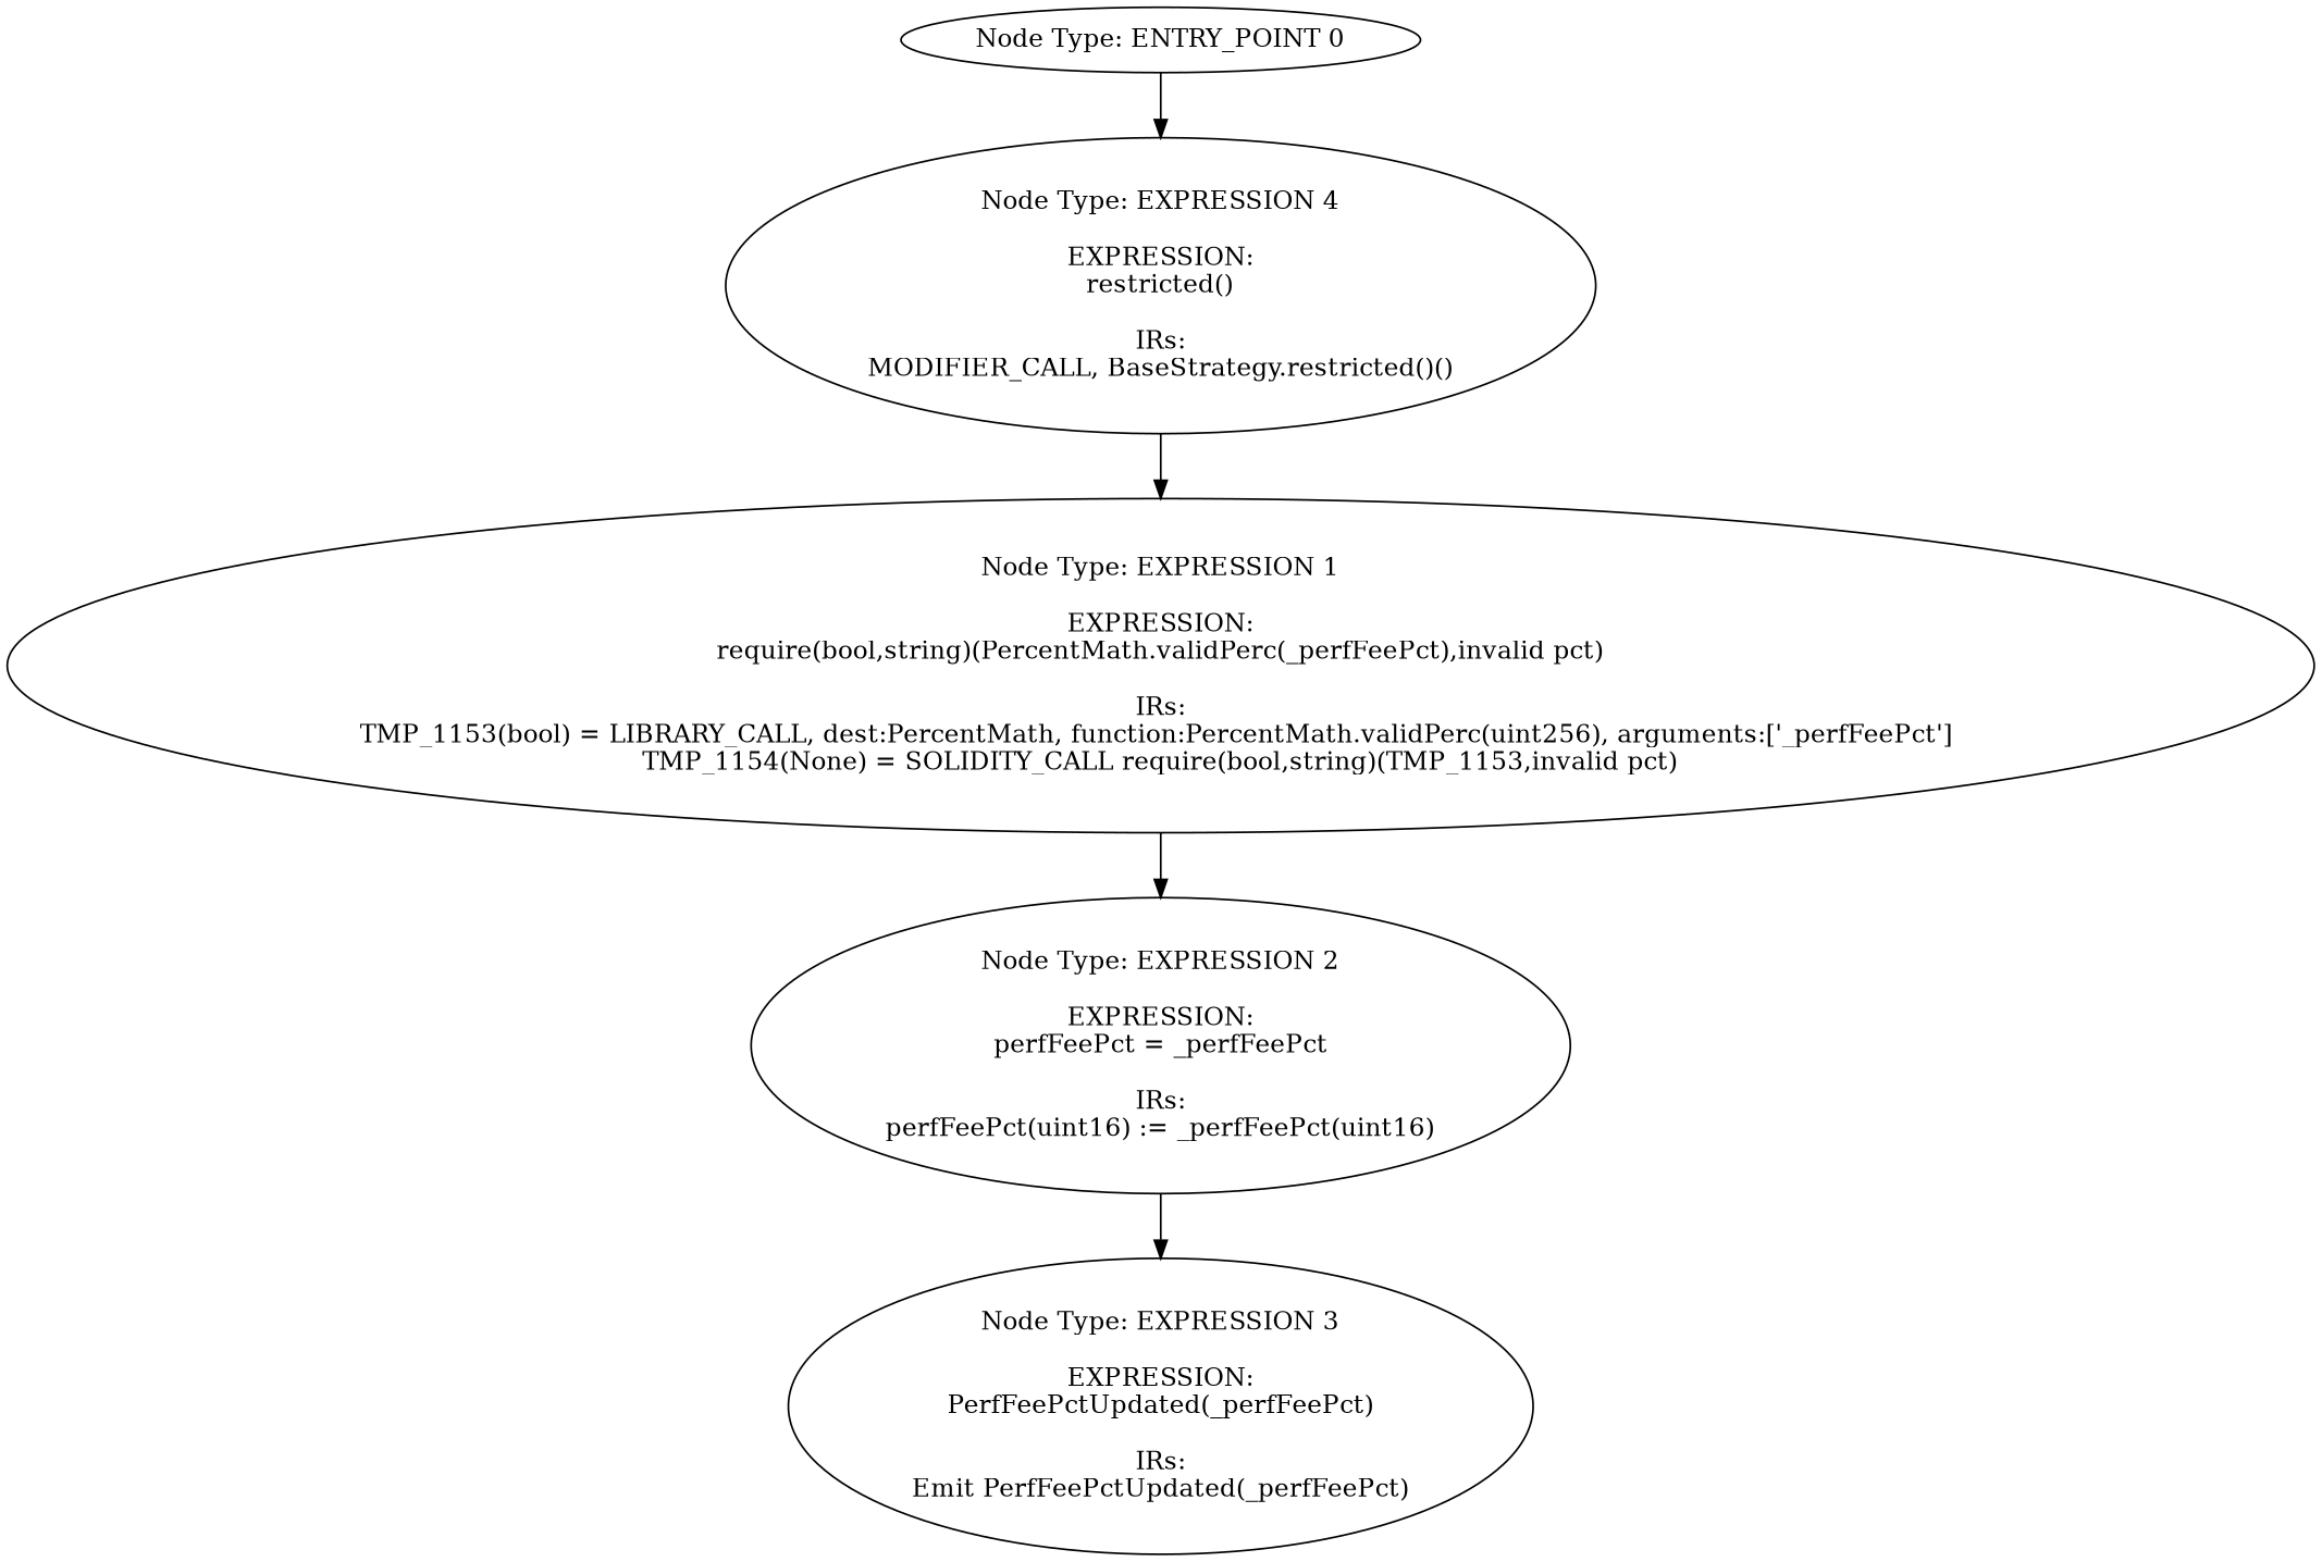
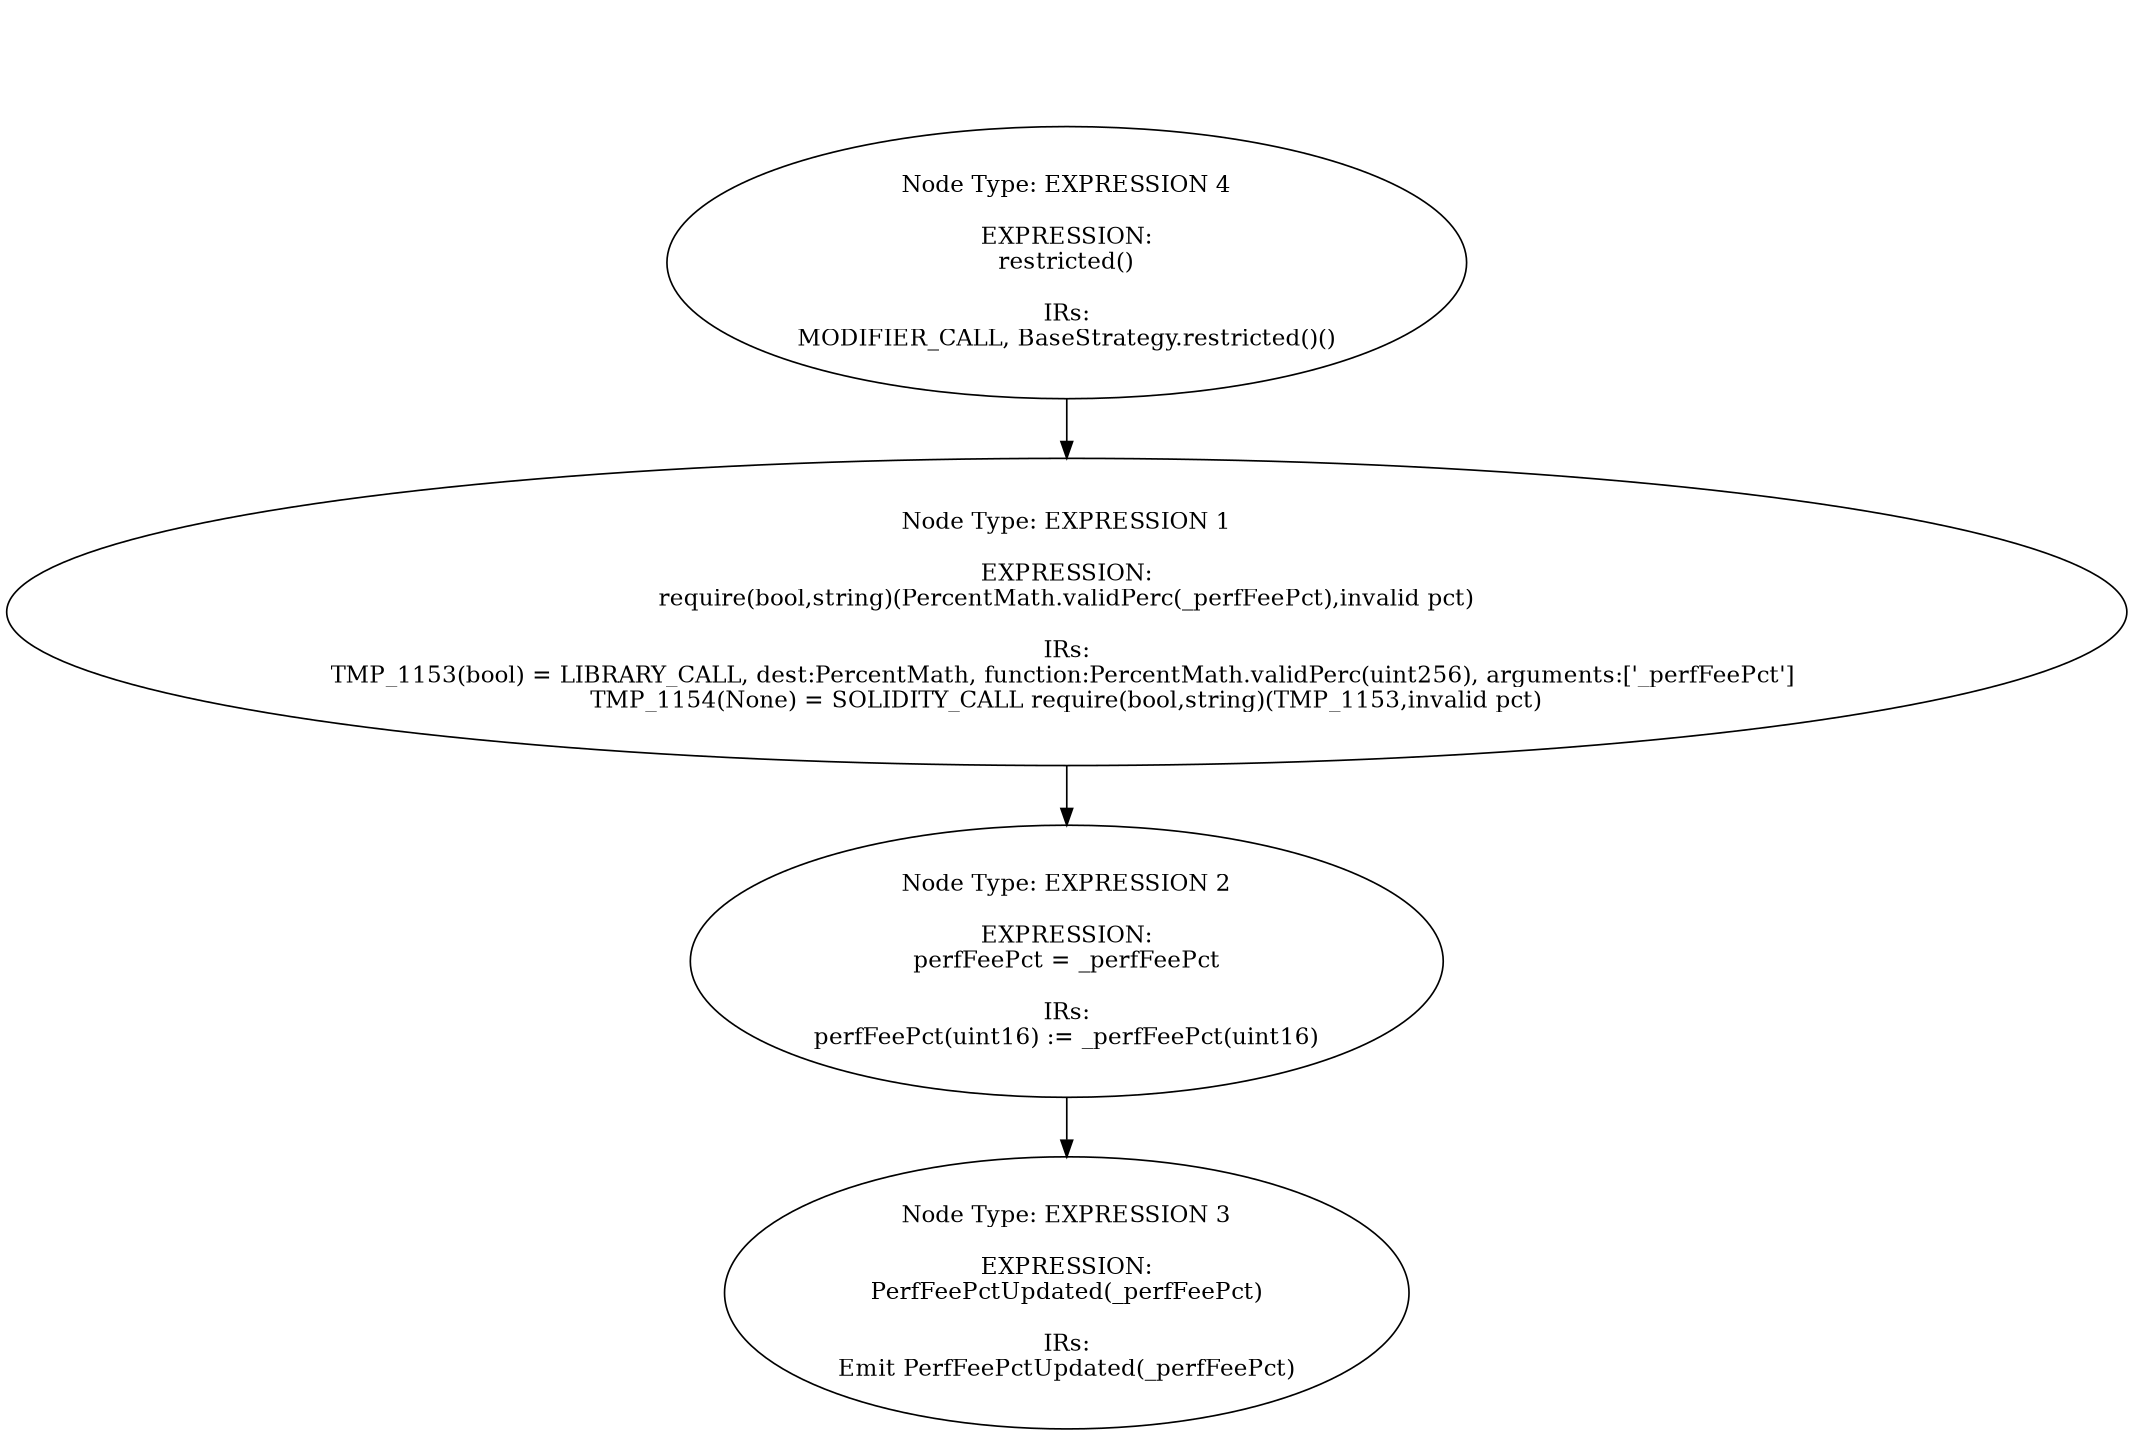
  digraph {
-   n1 [label="Node Type: ENTRY_POINT 0\n"]
    n2 [label="Node Type: EXPRESSION 4\n\nEXPRESSION:\nrestricted()\n\nIRs:\nMODIFIER_CALL, BaseStrategy.restricted()()"]
    n3 [label="Node Type: EXPRESSION 1\n\nEXPRESSION:\nrequire(bool,string)(PercentMath.validPerc(_perfFeePct),invalid pct)\n\nIRs:\nTMP_1153(bool) = LIBRARY_CALL, dest:PercentMath, function:PercentMath.validPerc(uint256), arguments:['_perfFeePct'] \nTMP_1154(None) = SOLIDITY_CALL require(bool,string)(TMP_1153,invalid pct)"]
    n4 [label="Node Type: EXPRESSION 2\n\nEXPRESSION:\nperfFeePct = _perfFeePct\n\nIRs:\nperfFeePct(uint16) := _perfFeePct(uint16)"]
    n5 [label="Node Type: EXPRESSION 3\n\nEXPRESSION:\nPerfFeePctUpdated(_perfFeePct)\n\nIRs:\nEmit PerfFeePctUpdated(_perfFeePct)"]
-   n1 -> n2
    n2 -> n3
    n3 -> n4
    n4 -> n5
  }
